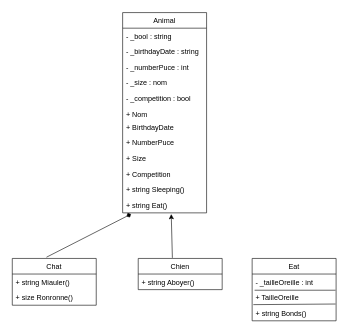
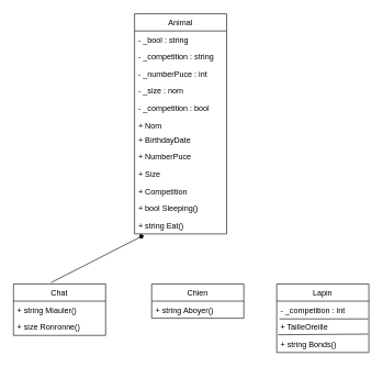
  <mxCell id="0" />
  <mxCell id="1" parent="0" />
  <mxCell id="2" value="Animal" style="swimlane;fontStyle=0;childLayout=stackLayout;horizontal=1;startSize=26;fillColor=none;horizontalStack=0;resizeParent=1;resizeParentMax=0;resizeLast=0;collapsible=1;marginBottom=0;" vertex="1" parent="1"><mxGeometry x="204" y="20" width="140" height="334" as="geometry" /></mxCell>
  <mxCell id="3" value="- _bool : string" style="text;strokeColor=none;fillColor=none;align=left;verticalAlign=top;spacingLeft=4;spacingRight=4;overflow=hidden;rotatable=0;points=[[0,0.5],[1,0.5]];portConstraint=eastwest;" vertex="1" parent="2"><mxGeometry y="26" width="140" height="26" as="geometry" /></mxCell>
- <mxCell id="4" value="- _birthdayDate : string" style="text;strokeColor=none;fillColor=none;align=left;verticalAlign=top;spacingLeft=4;spacingRight=4;overflow=hidden;rotatable=0;points=[[0,0.5],[1,0.5]];portConstraint=eastwest;" vertex="1" parent="2"><mxGeometry y="52" width="140" height="26" as="geometry" /></mxCell>
+ <mxCell id="4" value="- _competition : string" style="text;strokeColor=none;fillColor=none;align=left;verticalAlign=top;spacingLeft=4;spacingRight=4;overflow=hidden;rotatable=0;points=[[0,0.5],[1,0.5]];portConstraint=eastwest;" vertex="1" parent="2"><mxGeometry y="52" width="140" height="26" as="geometry" /></mxCell>
  <mxCell id="5" value="- _numberPuce : int" style="text;strokeColor=none;fillColor=none;align=left;verticalAlign=top;spacingLeft=4;spacingRight=4;overflow=hidden;rotatable=0;points=[[0,0.5],[1,0.5]];portConstraint=eastwest;" vertex="1" parent="2"><mxGeometry y="78" width="140" height="26" as="geometry" /></mxCell>
  <mxCell id="6" value="- _size : nom" style="text;strokeColor=none;fillColor=none;align=left;verticalAlign=top;spacingLeft=4;spacingRight=4;overflow=hidden;rotatable=0;points=[[0,0.5],[1,0.5]];portConstraint=eastwest;" vertex="1" parent="2"><mxGeometry y="104" width="140" height="26" as="geometry" /></mxCell>
  <mxCell id="7" value="- _competition : bool" style="text;strokeColor=none;fillColor=none;align=left;verticalAlign=top;spacingLeft=4;spacingRight=4;overflow=hidden;rotatable=0;points=[[0,0.5],[1,0.5]];portConstraint=eastwest;" vertex="1" parent="2"><mxGeometry y="130" width="140" height="26" as="geometry" /></mxCell>
  <mxCell id="8" value="+ Nom" style="text;strokeColor=none;fillColor=none;align=left;verticalAlign=top;spacingLeft=4;spacingRight=4;overflow=hidden;rotatable=0;points=[[0,0.5],[1,0.5]];portConstraint=eastwest;" vertex="1" parent="2"><mxGeometry y="156" width="140" height="22" as="geometry" /></mxCell>
  <mxCell id="9" value="+ BirthdayDate" style="text;strokeColor=none;fillColor=none;align=left;verticalAlign=top;spacingLeft=4;spacingRight=4;overflow=hidden;rotatable=0;points=[[0,0.5],[1,0.5]];portConstraint=eastwest;" vertex="1" parent="2"><mxGeometry y="178" width="140" height="26" as="geometry" /></mxCell>
  <mxCell id="10" value="+ NumberPuce" style="text;strokeColor=none;fillColor=none;align=left;verticalAlign=top;spacingLeft=4;spacingRight=4;overflow=hidden;rotatable=0;points=[[0,0.5],[1,0.5]];portConstraint=eastwest;" vertex="1" parent="2"><mxGeometry y="204" width="140" height="26" as="geometry" /></mxCell>
  <mxCell id="11" value="+ Size" style="text;strokeColor=none;fillColor=none;align=left;verticalAlign=top;spacingLeft=4;spacingRight=4;overflow=hidden;rotatable=0;points=[[0,0.5],[1,0.5]];portConstraint=eastwest;" vertex="1" parent="2"><mxGeometry y="230" width="140" height="26" as="geometry" /></mxCell>
  <mxCell id="12" value="+ Competition" style="text;strokeColor=none;fillColor=none;align=left;verticalAlign=top;spacingLeft=4;spacingRight=4;overflow=hidden;rotatable=0;points=[[0,0.5],[1,0.5]];portConstraint=eastwest;" vertex="1" parent="2"><mxGeometry y="256" width="140" height="26" as="geometry" /></mxCell>
- <mxCell id="13" value="+ string Sleeping()" style="text;strokeColor=none;fillColor=none;align=left;verticalAlign=top;spacingLeft=4;spacingRight=4;overflow=hidden;rotatable=0;points=[[0,0.5],[1,0.5]];portConstraint=eastwest;" vertex="1" parent="2"><mxGeometry y="282" width="140" height="26" as="geometry" /></mxCell>
+ <mxCell id="13" value="+ bool Sleeping()" style="text;strokeColor=none;fillColor=none;align=left;verticalAlign=top;spacingLeft=4;spacingRight=4;overflow=hidden;rotatable=0;points=[[0,0.5],[1,0.5]];portConstraint=eastwest;" vertex="1" parent="2"><mxGeometry y="282" width="140" height="26" as="geometry" /></mxCell>
  <mxCell id="14" value="+ string Eat()" style="text;strokeColor=none;fillColor=none;align=left;verticalAlign=top;spacingLeft=4;spacingRight=4;overflow=hidden;rotatable=0;points=[[0,0.5],[1,0.5]];portConstraint=eastwest;" vertex="1" parent="2"><mxGeometry y="308" width="140" height="26" as="geometry" /></mxCell>
  <mxCell id="15" value="Chat" style="swimlane;fontStyle=0;childLayout=stackLayout;horizontal=1;startSize=26;fillColor=none;horizontalStack=0;resizeParent=1;resizeParentMax=0;resizeLast=0;collapsible=1;marginBottom=0;" vertex="1" parent="1"><mxGeometry x="20" y="430" width="140" height="78" as="geometry" /></mxCell>
  <mxCell id="16" value="+ string Miauler()" style="text;strokeColor=none;fillColor=none;align=left;verticalAlign=top;spacingLeft=4;spacingRight=4;overflow=hidden;rotatable=0;points=[[0,0.5],[1,0.5]];portConstraint=eastwest;" vertex="1" parent="15"><mxGeometry y="26" width="140" height="26" as="geometry" /></mxCell>
  <mxCell id="17" value="+ size Ronronne()" style="text;strokeColor=none;fillColor=none;align=left;verticalAlign=top;spacingLeft=4;spacingRight=4;overflow=hidden;rotatable=0;points=[[0,0.5],[1,0.5]];portConstraint=eastwest;" vertex="1" parent="15"><mxGeometry y="52" width="140" height="26" as="geometry" /></mxCell>
  <mxCell id="18" value="Chien" style="swimlane;fontStyle=0;childLayout=stackLayout;horizontal=1;startSize=26;fillColor=none;horizontalStack=0;resizeParent=1;resizeParentMax=0;resizeLast=0;collapsible=1;marginBottom=0;" vertex="1" parent="1"><mxGeometry x="230" y="430" width="140" height="52" as="geometry" /></mxCell>
  <mxCell id="19" value="+ string Aboyer()" style="text;strokeColor=none;fillColor=none;align=left;verticalAlign=top;spacingLeft=4;spacingRight=4;overflow=hidden;rotatable=0;points=[[0,0.5],[1,0.5]];portConstraint=eastwest;" vertex="1" parent="18"><mxGeometry y="26" width="140" height="26" as="geometry" /></mxCell>
- <mxCell id="20" value="Eat" style="swimlane;fontStyle=0;childLayout=stackLayout;horizontal=1;startSize=26;fillColor=none;horizontalStack=0;resizeParent=1;resizeParentMax=0;resizeLast=0;collapsible=1;marginBottom=0;" vertex="1" parent="1"><mxGeometry x="420" y="430" width="140" height="104" as="geometry" /></mxCell>
- <mxCell id="21" value="- _tailleOreille : int" style="text;strokeColor=none;fillColor=none;align=left;verticalAlign=top;spacingLeft=4;spacingRight=4;overflow=hidden;rotatable=0;points=[[0,0.5],[1,0.5]];portConstraint=eastwest;" vertex="1" parent="20"><mxGeometry y="26" width="140" height="26" as="geometry" /></mxCell>
+ <mxCell id="20" value="Lapin" style="swimlane;fontStyle=0;childLayout=stackLayout;horizontal=1;startSize=26;fillColor=none;horizontalStack=0;resizeParent=1;resizeParentMax=0;resizeLast=0;collapsible=1;marginBottom=0;" vertex="1" parent="1"><mxGeometry x="420" y="430" width="140" height="104" as="geometry" /></mxCell>
+ <mxCell id="21" value="- _competition : int" style="text;strokeColor=none;fillColor=none;align=left;verticalAlign=top;spacingLeft=4;spacingRight=4;overflow=hidden;rotatable=0;points=[[0,0.5],[1,0.5]];portConstraint=eastwest;" vertex="1" parent="20"><mxGeometry y="26" width="140" height="26" as="geometry" /></mxCell>
  <mxCell id="22" value="" style="endArrow=none;html=1;rounded=0;entryX=0.993;entryY=0.038;entryDx=0;entryDy=0;entryPerimeter=0;exitX=0.029;exitY=0.038;exitDx=0;exitDy=0;exitPerimeter=0;" edge="1" parent="20" source="24" target="24"><mxGeometry width="50" height="50" relative="1" as="geometry"><mxPoint x="-10" y="80" as="sourcePoint" /><mxPoint x="40" y="30" as="targetPoint" /></mxGeometry></mxCell>
  <mxCell id="23" value="" style="endArrow=none;html=1;rounded=0;exitX=0.014;exitY=-0.038;exitDx=0;exitDy=0;exitPerimeter=0;entryX=0.993;entryY=-0.077;entryDx=0;entryDy=0;entryPerimeter=0;" edge="1" parent="20" source="25" target="25"><mxGeometry width="50" height="50" relative="1" as="geometry"><mxPoint x="10" y="102" as="sourcePoint" /><mxPoint x="60" y="52" as="targetPoint" /></mxGeometry></mxCell>
  <mxCell id="24" value="+ TailleOreille" style="text;strokeColor=none;fillColor=none;align=left;verticalAlign=top;spacingLeft=4;spacingRight=4;overflow=hidden;rotatable=0;points=[[0,0.5],[1,0.5]];portConstraint=eastwest;" vertex="1" parent="20"><mxGeometry y="52" width="140" height="26" as="geometry" /></mxCell>
  <mxCell id="25" value="+ string Bonds()" style="text;strokeColor=none;fillColor=none;align=left;verticalAlign=top;spacingLeft=4;spacingRight=4;overflow=hidden;rotatable=0;points=[[0,0.5],[1,0.5]];portConstraint=eastwest;" vertex="1" parent="20"><mxGeometry y="78" width="140" height="26" as="geometry" /></mxCell>
  <mxCell id="26" value="" style="endArrow=diamond;html=1;rounded=0;entryX=0.1;entryY=1.077;entryDx=0;entryDy=0;entryPerimeter=0;exitX=0.407;exitY=-0.026;exitDx=0;exitDy=0;exitPerimeter=0;" edge="1" parent="1" source="15" target="14"><mxGeometry width="50" height="50" relative="1" as="geometry"><mxPoint x="60" y="440" as="sourcePoint" /><mxPoint x="110" y="390" as="targetPoint" /></mxGeometry></mxCell>
- <mxCell id="27" value="" style="endArrow=classic;html=1;rounded=0;exitX=0.407;exitY=-0.019;exitDx=0;exitDy=0;exitPerimeter=0;entryX=0.579;entryY=1.077;entryDx=0;entryDy=0;entryPerimeter=0;" edge="1" parent="1" source="18" target="14"><mxGeometry width="50" height="50" relative="1" as="geometry"><mxPoint x="250" y="430" as="sourcePoint" /><mxPoint x="300" y="380" as="targetPoint" /></mxGeometry></mxCell>
